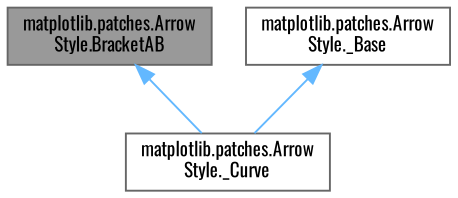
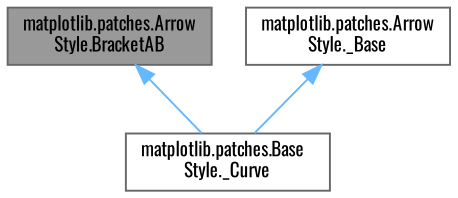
  digraph {
    fontname=Oswald
    node [color=gray40 fillcolor=white fontname=Oswald fontsize=10 shape=box style=filled]
    edge [color=steelblue1 dir=back fontname=Oswald fontsize=10 labelfontname=Helvetica labelfontsize=10 style=solid]
    n1 [fillcolor=grey60 fontcolor=black height=0.2 label="matplotlib.patches.Arrow\lStyle.BracketAB" width=0.4]
-   n2 [height=0.2 label="matplotlib.patches.Arrow\lStyle._Curve" width=0.4]
+   n2 [height=0.2 label="matplotlib.patches.Base\lStyle._Curve" width=0.4]
    n3 [height=0.2 label="matplotlib.patches.Arrow\lStyle._Base" width=0.4]
    n1 -> n2
    n3 -> n2
  }
